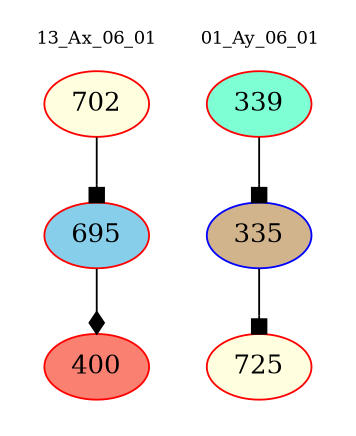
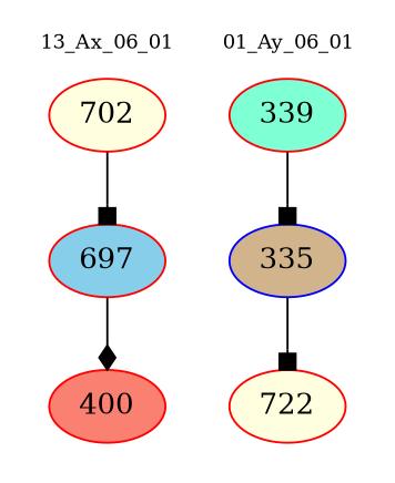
  digraph {
    node [color=red fillcolor=lightyellow style=filled]
    edge [arrowhead=box color=black]
    n1 [label=702]
-   n2 [fillcolor=skyblue label=695]
+   n2 [fillcolor=skyblue label=697]
    n3 [fillcolor=salmon label=400]
    n4 [fillcolor=aquamarine label=339]
    n5 [color=blue fillcolor=tan label=335]
-   n6 [label=725]
+   n6 [label=722]
    subgraph cluster_1 {
      color=white
      fontsize=10
      label="13_Ax_06_01"
      n1
      n2
      n3
    }
    subgraph cluster_2 {
      color=white
      fontsize=10
      label="01_Ay_06_01"
      n4
      n5
      n6
    }
    n1 -> n2
    n2 -> n3 [arrowhead=diamond]
    n4 -> n5
    n5 -> n6
  }
